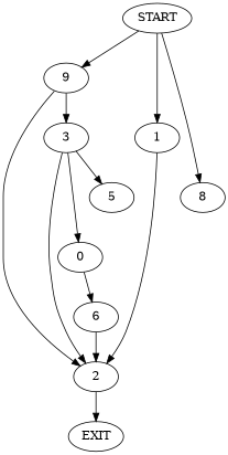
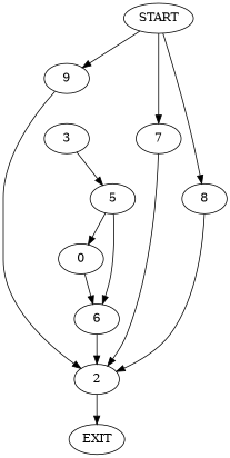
  digraph {
    n1 [label=START]
    n2 [label=9]
-   7 [label=1]
+   7
    8
    2
    3
    n7 [label=EXIT]
    n8 [label=0]
    5
    6
    n1 -> n2
    n1 -> 7
    n1 -> 8
    n2 -> 2
-   n2 -> 3
    7 -> 2
-   3 -> 2
+   8 -> 2
    2 -> n7
-   3 -> n8
+   5 -> n8
    3 -> 5
    n8 -> 6
+   5 -> 6
    6 -> 2
  }
